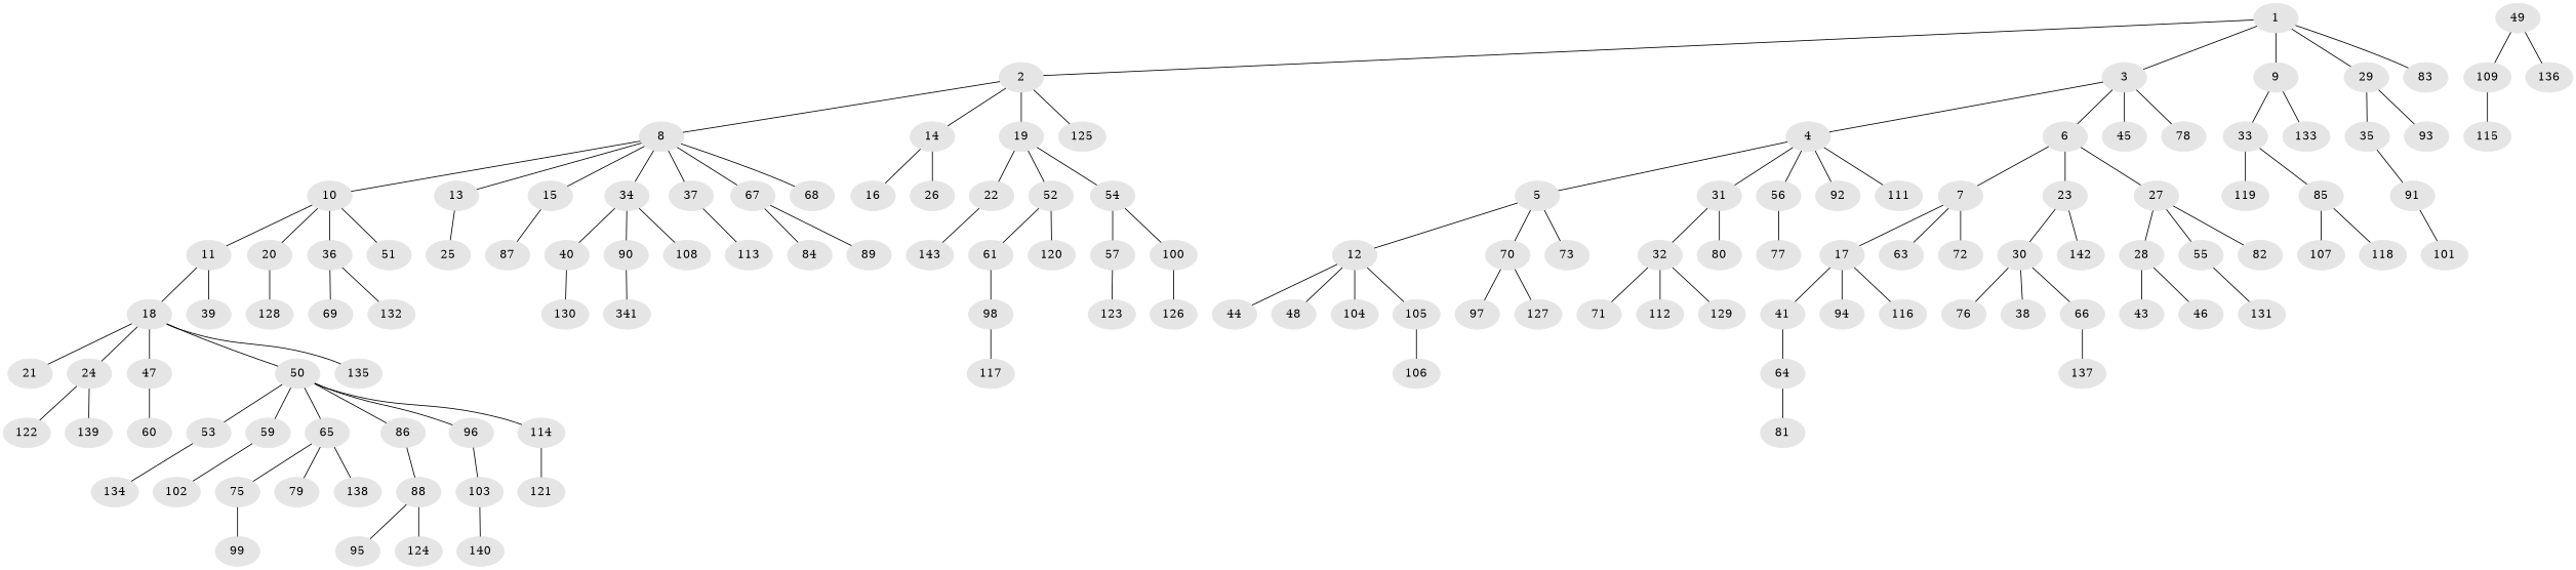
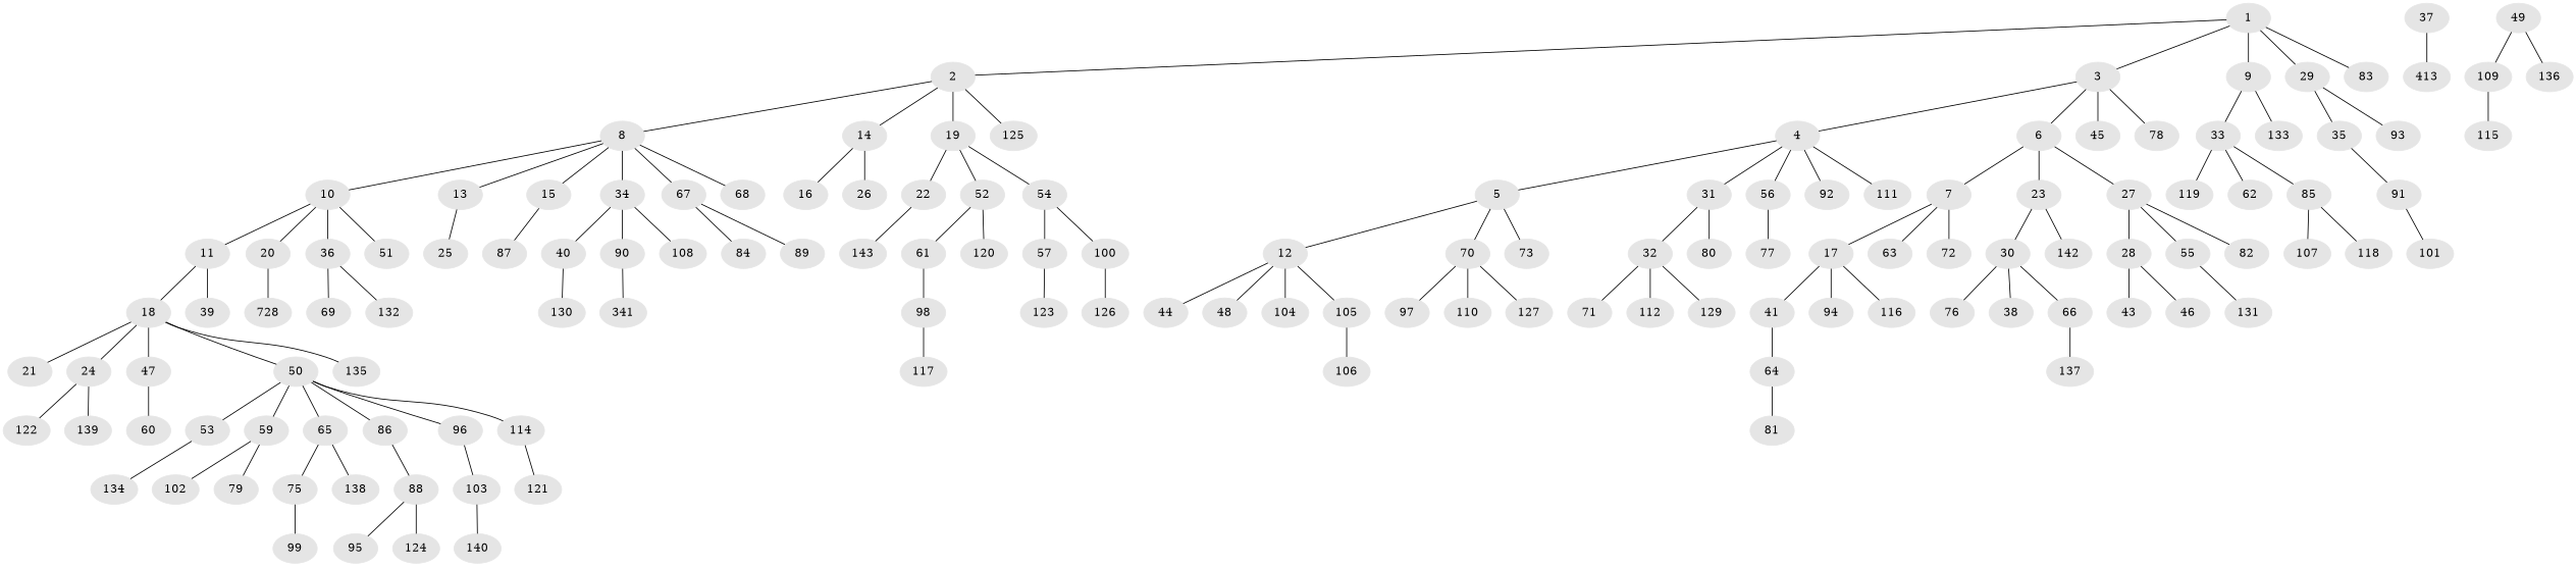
  graph {
    node [color=gray90 style=filled]
    1
    2
    3
    9
    29
    83
    8
    14
    19
    125
    4
    6
    45
    78
    33
    133
    35
    93
    10
    13
    15
    34
    37
    67
    68
    16
    26
    22
    52
    54
    5
    31
    56
    92
    111
    7
    23
    27
    12
    70
    73
    32
    80
    77
    44
    48
    104
    105
    97
+   110
    127
    17
    63
    72
    30
    142
    28
    55
    82
    41
    94
    116
    11
    20
    36
    51
    25
    87
    40
    90
    108
-   113
+   113 [label=413]
    84
    89
    119
+   62
    85
    18
    39
-   128
+   128 [label=728]
    69
    132
    21
    24
    47
    50
    135
    106
    64
    122
    139
    60
    53
    59
    65
    86
    96
    114
    143
    61
    120
    57
    100
    76
    38
    66
    43
    46
    131
    91
    137
    71
    112
    129
    107
    118
    130
    n118 [label=341]
    101
    81
    49
    109
    136
    115
    134
    102
    75
    79
    138
    88
    103
    121
    98
    123
    126
    117
    99
    95
    124
    140
    1 -- 2
    1 -- 3
    1 -- 9
    1 -- 29
    1 -- 83
    2 -- 8
    2 -- 14
    2 -- 19
    2 -- 125
    3 -- 4
    3 -- 6
    3 -- 45
    3 -- 78
    9 -- 33
    9 -- 133
    29 -- 35
    29 -- 93
    8 -- 10
    8 -- 13
    8 -- 15
    8 -- 34
-   8 -- 37
    8 -- 67
    8 -- 68
    14 -- 16
    14 -- 26
    19 -- 22
    19 -- 52
    19 -- 54
    4 -- 5
    4 -- 31
    4 -- 56
    4 -- 92
    4 -- 111
    6 -- 7
    6 -- 23
    6 -- 27
    33 -- 119
+   33 -- 62
    33 -- 85
    35 -- 91
    10 -- 11
    10 -- 20
    10 -- 36
    10 -- 51
    13 -- 25
    15 -- 87
    34 -- 40
    34 -- 90
    34 -- 108
    37 -- 113
    67 -- 84
    67 -- 89
    22 -- 143
    52 -- 61
    52 -- 120
    54 -- 57
    54 -- 100
    5 -- 12
    5 -- 70
    5 -- 73
    31 -- 32
    31 -- 80
    56 -- 77
    7 -- 17
    7 -- 63
    7 -- 72
    23 -- 30
    23 -- 142
    27 -- 28
    27 -- 55
    27 -- 82
    12 -- 44
    12 -- 48
    12 -- 104
    12 -- 105
    70 -- 97
+   70 -- 110
    70 -- 127
    32 -- 71
    32 -- 112
    32 -- 129
    105 -- 106
    17 -- 41
    17 -- 94
    17 -- 116
    30 -- 76
    30 -- 38
    30 -- 66
    28 -- 43
    28 -- 46
    55 -- 131
    41 -- 64
    11 -- 18
    11 -- 39
    20 -- 128
    36 -- 69
    36 -- 132
    40 -- 130
    90 -- n118
    85 -- 107
    85 -- 118
    18 -- 21
    18 -- 24
    18 -- 47
    18 -- 50
    18 -- 135
    24 -- 122
    24 -- 139
    47 -- 60
    50 -- 53
    50 -- 59
    50 -- 65
    50 -- 86
    50 -- 96
    50 -- 114
    64 -- 81
    53 -- 134
    59 -- 102
    65 -- 75
-   65 -- 79
+   59 -- 79
    65 -- 138
    86 -- 88
    96 -- 103
    114 -- 121
    61 -- 98
    57 -- 123
    100 -- 126
    66 -- 137
    91 -- 101
    49 -- 109
    49 -- 136
    109 -- 115
    75 -- 99
    88 -- 95
    88 -- 124
    103 -- 140
    98 -- 117
  }
